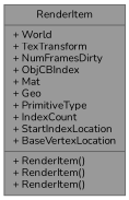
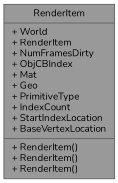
  digraph {
    fontname=Nunito
-   n1 [color=gray40 fillcolor=grey60 fontcolor=black fontname=Nunito fontsize=10 height=0.2 label="{RenderItem\n|+ World\l+ TexTransform\l+ NumFramesDirty\l+ ObjCBIndex\l+ Mat\l+ Geo\l+ PrimitiveType\l+ IndexCount\l+ StartIndexLocation\l+ BaseVertexLocation\l|+ RenderItem()\l+ RenderItem()\l+ RenderItem()\l}" shape=record style=filled width=0.4]
+   n1 [color=gray40 fillcolor=grey60 fontcolor=black fontname=Nunito fontsize=10 height=0.2 label="{RenderItem\n|+ World\l+ RenderItem\l+ NumFramesDirty\l+ ObjCBIndex\l+ Mat\l+ Geo\l+ PrimitiveType\l+ IndexCount\l+ StartIndexLocation\l+ BaseVertexLocation\l|+ RenderItem()\l+ RenderItem()\l+ RenderItem()\l}" shape=record style=filled width=0.4]
  }
